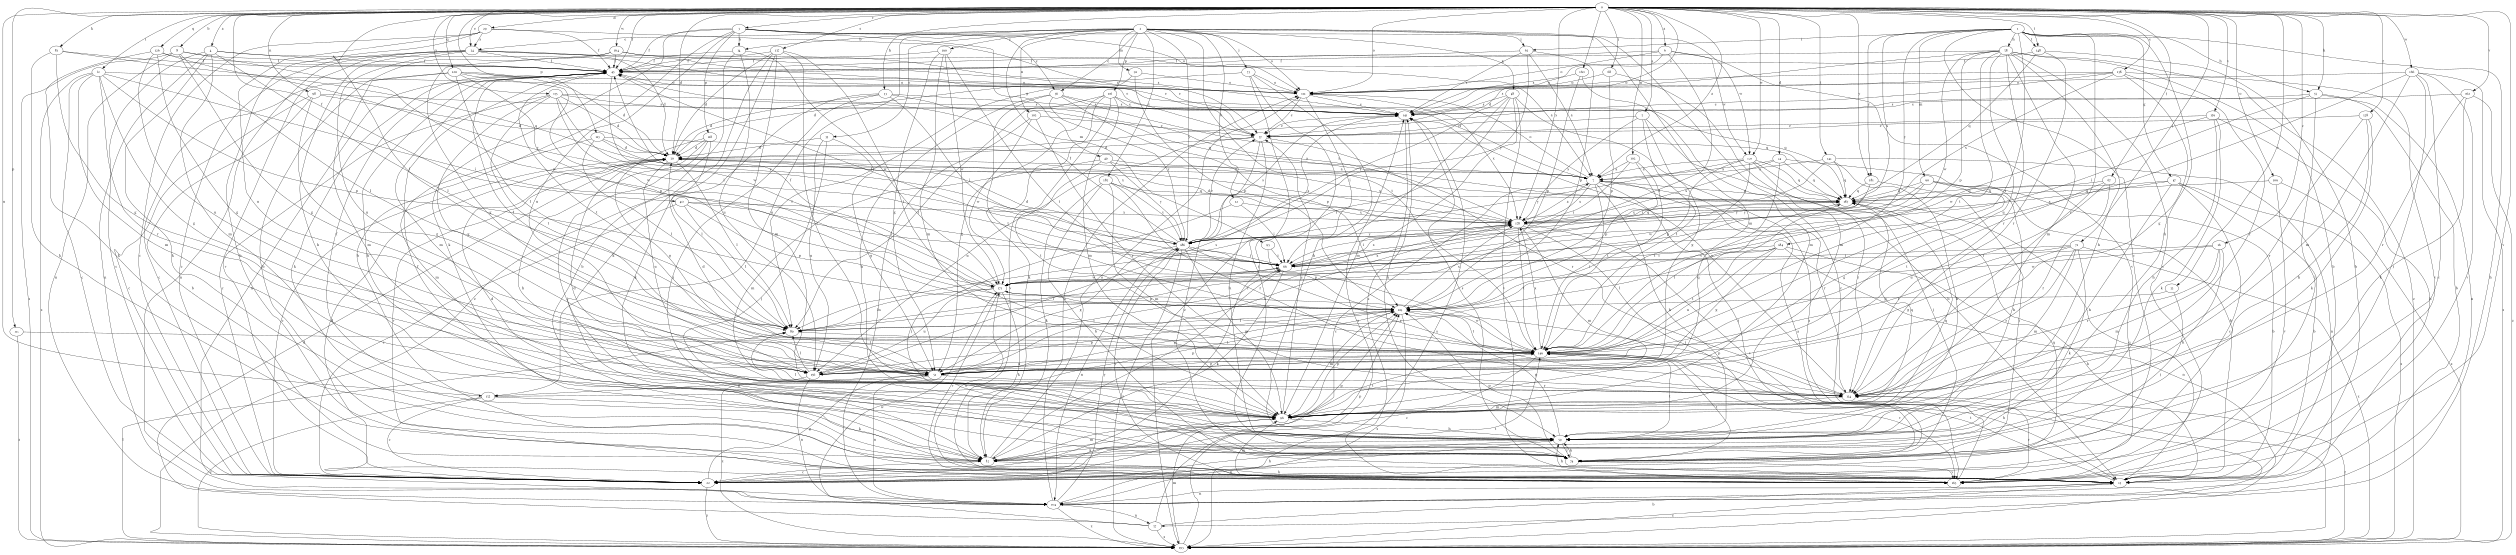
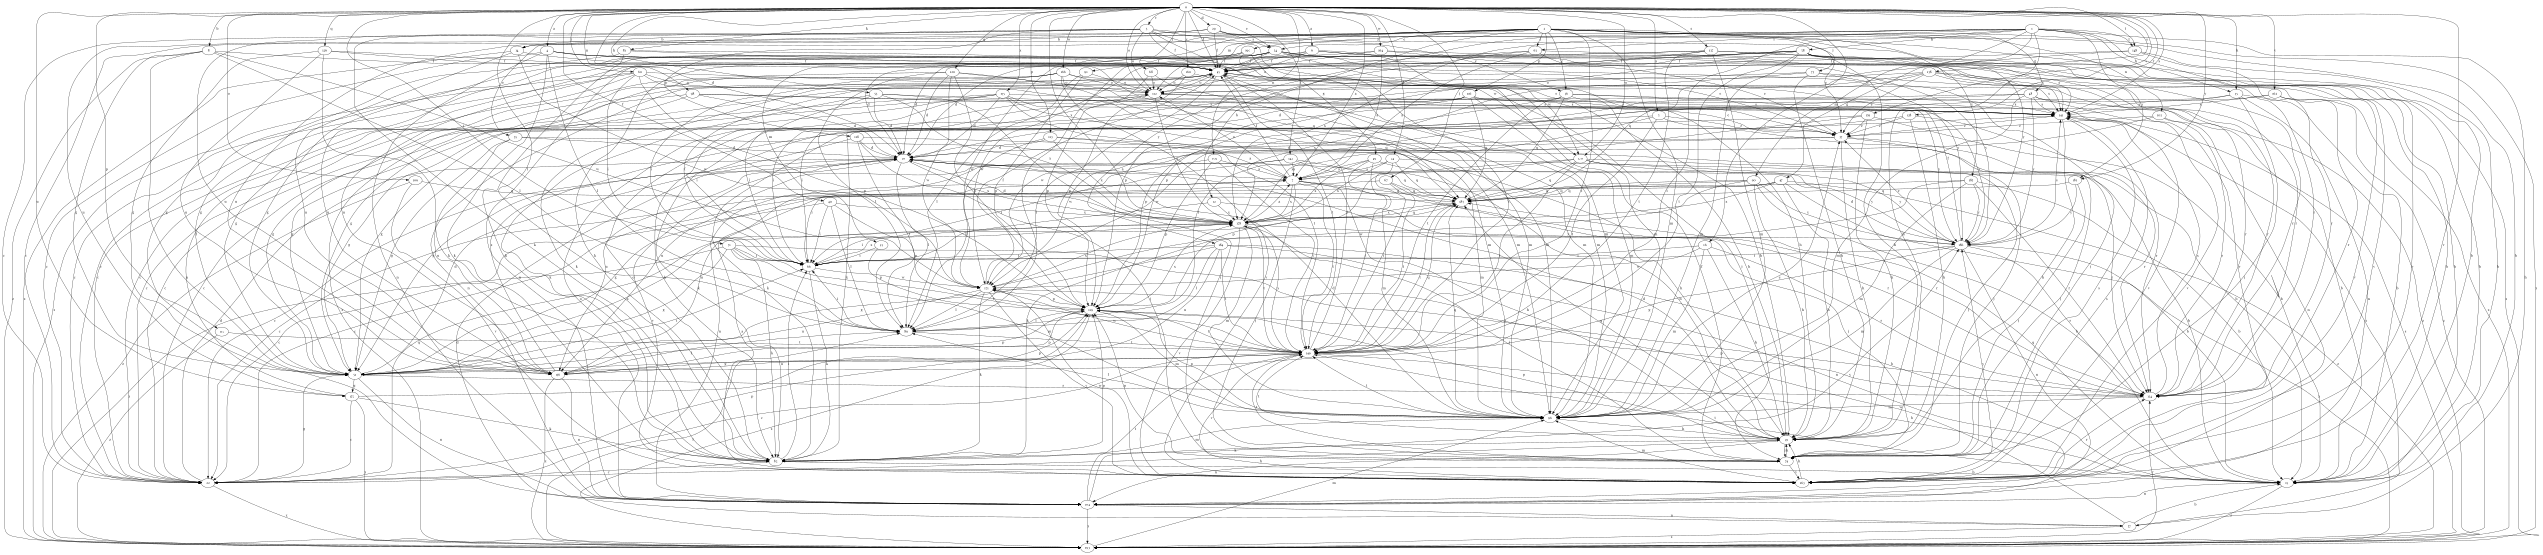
  strict digraph {
    fontname="Playfair Display"
    node [fontname="Playfair Display"]
    edge [fontname="Playfair Display"]
    0
    3
    4
    5
    6
    7
    8
    16
    24
    29
    30
-   33
    34
    40
    45
    53
    55
    60
    67
    68
    71
    81
    89
    98
    102
    109
    112
    113
    115
    120
    126
    128
    137
    138
    141
    142
    148
    155
    159
    160
    162
    163
    164
    166
    170
    175
    178
    181
    14
    36
    15
    49
    82
    118
    156
    22
    96
    37
    104
    149
    51
    59
    134
    74
    n65 [label=187]
    193
    171
    66
    119
    186
    1
    47
    57
    58
    63
    90
    184
    2
    12
    35
    48
    73
    91
    95
    103
    116
    185
    190
    0 -> 3 [label=v]
    0 -> 4 [label=a]
    0 -> 5 [label=a]
    0 -> 6 [label=a]
    0 -> 7 [label=a]
    0 -> 8 [label=b]
    0 -> 16 [label=c]
    0 -> 24 [label=d]
    0 -> 29 [label=d]
    0 -> 30 [label=d]
-   0 -> 33 [label=e]
    0 -> 34 [label=e]
    0 -> 40 [label=f]
    0 -> 45 [label=f]
    0 -> 53 [label=h]
    0 -> 55 [label=h]
    0 -> 60 [label=i]
    0 -> 67 [label=j]
    0 -> 68 [label=j]
    0 -> 71 [label=j]
    0 -> 81 [label=k]
    0 -> 89 [label=l]
    0 -> 98 [label=n]
    0 -> 102 [label=n]
    0 -> 109 [label=o]
    0 -> 112 [label=o]
    0 -> 113 [label=p]
    0 -> 115 [label=p]
    0 -> 120 [label=q]
    0 -> 126 [label=q]
    0 -> 128 [label=r]
    0 -> 137 [label=s]
    0 -> 138 [label=s]
    0 -> 141 [label=s]
    0 -> 142 [label=t]
    0 -> 148 [label=t]
    0 -> 155 [label=u]
    0 -> 159 [label=v]
    0 -> 160 [label=v]
    0 -> 162 [label=v]
    0 -> 163 [label=v]
    0 -> 164 [label=w]
    0 -> 166 [label=w]
    0 -> 170 [label=w]
    0 -> 175 [label=x]
    0 -> 178 [label=x]
    0 -> 181 [label=y]
    3 -> 45 [label=f]
    3 -> 112 [label=o]
    3 -> 170 [label=w]
    3 -> 14 [label=b]
    3 -> 36 [label=e]
    3 -> 15 [label=b]
    3 -> 49 [label=g]
    3 -> 82 [label=k]
    3 -> 118 [label=p]
    3 -> 156 [label=u]
    4 -> 45 [label=f]
    4 -> 89 [label=l]
    4 -> 82 [label=k]
    4 -> 22 [label=c]
    4 -> 96 [label=m]
    4 -> 37 [label=e]
    4 -> 104 [label=n]
    5 -> 178 [label=x]
    5 -> 15 [label=b]
    5 -> 37 [label=e]
    5 -> 149 [label=t]
    5 -> 51 [label=g]
    6 -> 45 [label=f]
    6 -> 89 [label=l]
    6 -> 112 [label=o]
    6 -> 141 [label=s]
    6 -> 163 [label=v]
    6 -> 170 [label=w]
    7 -> 45 [label=f]
    7 -> 112 [label=o]
    7 -> 178 [label=x]
    7 -> 22 [label=c]
    7 -> 149 [label=t]
    7 -> 59 [label=h]
    7 -> 134 [label=r]
    7 -> 74 [label=j]
    7 -> n65 [label=q]
    8 -> 45 [label=f]
    8 -> 89 [label=l]
    8 -> 104 [label=n]
    8 -> 51 [label=g]
    8 -> 193 [label=z]
    8 -> 171 [label=w]
    16 -> 96 [label=m]
    16 -> 59 [label=h]
    16 -> 134 [label=r]
    16 -> 171 [label=w]
    16 -> 66 [label=i]
    24 -> 7 [label=a]
    24 -> 178 [label=x]
    24 -> 15 [label=b]
    24 -> 149 [label=t]
    24 -> n65 [label=q]
    29 -> 34 [label=s]
    29 -> 45 [label=f]
    29 -> 15 [label=b]
    29 -> 156 [label=u]
    29 -> 22 [label=c]
    29 -> 37 [label=e]
    30 -> 7 [label=a]
    30 -> 89 [label=l]
    30 -> 163 [label=v]
    30 -> 178 [label=x]
    30 -> 156 [label=u]
    30 -> 22 [label=c]
-   33 -> 74 [label=j]
-   33 -> 119 [label=p]
    34 -> 30 [label=d]
    34 -> 45 [label=f]
    34 -> 141 [label=s]
    34 -> 163 [label=v]
    34 -> 156 [label=u]
    34 -> 22 [label=c]
    34 -> 37 [label=e]
    34 -> 104 [label=n]
    34 -> 59 [label=h]
    40 -> 89 [label=l]
    40 -> 178 [label=x]
    40 -> 22 [label=c]
    40 -> 66 [label=i]
    40 -> 119 [label=p]
    45 -> 112 [label=o]
    45 -> 82 [label=k]
    45 -> 96 [label=m]
    45 -> 104 [label=n]
    45 -> 149 [label=t]
    45 -> 59 [label=h]
    45 -> 171 [label=w]
    53 -> 30 [label=d]
    53 -> 141 [label=s]
    53 -> 178 [label=x]
    53 -> 82 [label=k]
    53 -> 74 [label=j]
    53 -> 66 [label=i]
    55 -> 141 [label=s]
    55 -> 15 [label=b]
    55 -> 104 [label=n]
    55 -> 74 [label=j]
    55 -> 66 [label=i]
    60 -> 112 [label=o]
    60 -> 22 [label=c]
    60 -> 96 [label=m]
    60 -> 51 [label=g]
    60 -> 134 [label=r]
    60 -> 193 [label=z]
    60 -> 66 [label=i]
    60 -> 119 [label=p]
    67 -> 156 [label=u]
    67 -> 149 [label=t]
    67 -> 134 [label=r]
    67 -> n65 [label=q]
    68 -> 112 [label=o]
    68 -> 96 [label=m]
    68 -> 119 [label=p]
    71 -> 82 [label=k]
    71 -> 96 [label=m]
    71 -> 149 [label=t]
    71 -> 51 [label=g]
    71 -> 134 [label=r]
    71 -> 193 [label=z]
    71 -> 66 [label=i]
    81 -> 45 [label=f]
    81 -> 82 [label=k]
    81 -> 51 [label=g]
    81 -> n65 [label=q]
    89 -> 149 [label=t]
    89 -> 66 [label=i]
    98 -> 30 [label=d]
    98 -> 141 [label=s]
    98 -> 15 [label=b]
    98 -> 22 [label=c]
    98 -> 51 [label=g]
    102 -> 7 [label=a]
    102 -> 149 [label=t]
    102 -> 66 [label=i]
    102 -> 119 [label=p]
    109 -> 163 [label=v]
    109 -> n65 [label=q]
    109 -> 193 [label=z]
    112 -> 141 [label=s]
    112 -> 178 [label=x]
    112 -> 37 [label=e]
    112 -> 66 [label=i]
    113 -> 7 [label=a]
    113 -> 30 [label=d]
    113 -> 89 [label=l]
    113 -> 178 [label=x]
    113 -> 96 [label=m]
    115 -> 149 [label=t]
    115 -> 193 [label=z]
    120 -> 30 [label=d]
    120 -> 89 [label=l]
    120 -> 112 [label=o]
    120 -> 22 [label=c]
    120 -> 96 [label=m]
    120 -> 171 [label=w]
    120 -> 119 [label=p]
    126 -> 45 [label=f]
    126 -> 82 [label=k]
    126 -> 156 [label=u]
    126 -> 51 [label=g]
    126 -> 186 [label=y]
    128 -> 82 [label=k]
    128 -> 37 [label=e]
    128 -> 59 [label=h]
    128 -> 134 [label=r]
    137 -> 30 [label=d]
    137 -> 45 [label=f]
    137 -> 15 [label=b]
    137 -> 82 [label=k]
    137 -> 96 [label=m]
    137 -> 149 [label=t]
    137 -> 134 [label=r]
    138 -> 112 [label=o]
    138 -> 141 [label=s]
    138 -> 163 [label=v]
    138 -> 178 [label=x]
    138 -> 37 [label=e]
    138 -> 51 [label=g]
    138 -> 134 [label=r]
    141 -> 37 [label=e]
    141 -> 59 [label=h]
    142 -> 7 [label=a]
    142 -> 104 [label=n]
    142 -> 59 [label=h]
    142 -> n65 [label=q]
    142 -> 66 [label=i]
    148 -> 45 [label=f]
    148 -> 15 [label=b]
    148 -> 134 [label=r]
    148 -> n65 [label=q]
    155 -> 45 [label=f]
    155 -> 82 [label=k]
    155 -> 22 [label=c]
    155 -> 193 [label=z]
    155 -> 119 [label=p]
    159 -> 15 [label=b]
    159 -> 82 [label=k]
    159 -> 37 [label=e]
    159 -> 59 [label=h]
    159 -> 171 [label=w]
    160 -> 112 [label=o]
    160 -> 96 [label=m]
    160 -> 119 [label=p]
    162 -> 141 [label=s]
    162 -> 82 [label=k]
    162 -> 134 [label=r]
    162 -> 193 [label=z]
    163 -> 7 [label=a]
    163 -> 141 [label=s]
    163 -> 96 [label=m]
    163 -> 59 [label=h]
    163 -> 134 [label=r]
    163 -> 171 [label=w]
    163 -> 186 [label=y]
    164 -> 7 [label=a]
    164 -> 45 [label=f]
    164 -> 15 [label=b]
    164 -> 37 [label=e]
    164 -> 51 [label=g]
    166 -> 112 [label=o]
    166 -> 163 [label=v]
    166 -> 22 [label=c]
    166 -> 96 [label=m]
    166 -> 74 [label=j]
    166 -> 193 [label=z]
    166 -> 66 [label=i]
    170 -> 7 [label=a]
    170 -> 149 [label=t]
    170 -> 134 [label=r]
    170 -> 74 [label=j]
    170 -> n65 [label=q]
    170 -> 119 [label=p]
    170 -> 186 [label=y]
    175 -> 30 [label=d]
    175 -> 141 [label=s]
    175 -> 22 [label=c]
    175 -> 149 [label=t]
    175 -> 51 [label=g]
    175 -> n65 [label=q]
    175 -> 66 [label=i]
    175 -> 186 [label=y]
    178 -> 7 [label=a]
    178 -> 30 [label=d]
    178 -> 163 [label=v]
    178 -> 96 [label=m]
    178 -> 149 [label=t]
    178 -> 74 [label=j]
    178 -> n65 [label=q]
    178 -> 66 [label=i]
    178 -> 186 [label=y]
    181 -> 74 [label=j]
    181 -> n65 [label=q]
    181 -> 186 [label=y]
    14 -> 45 [label=f]
    14 -> 156 [label=u]
    14 -> 193 [label=z]
    14 -> 171 [label=w]
    36 -> 141 [label=s]
    36 -> 149 [label=t]
    36 -> 59 [label=h]
    36 -> n65 [label=q]
    36 -> 119 [label=p]
    36 -> 186 [label=y]
    15 -> 104 [label=n]
    15 -> 149 [label=t]
    15 -> n65 [label=q]
    15 -> 193 [label=z]
    49 -> 7 [label=a]
    49 -> 178 [label=x]
    49 -> 96 [label=m]
    49 -> 149 [label=t]
    49 -> 186 [label=y]
    82 -> 112 [label=o]
    82 -> 15 [label=b]
    82 -> 22 [label=c]
    82 -> 96 [label=m]
    82 -> 66 [label=i]
    82 -> 119 [label=p]
    118 -> 30 [label=d]
    118 -> 89 [label=l]
    118 -> 51 [label=g]
    118 -> 59 [label=h]
    118 -> 74 [label=j]
    156 -> 89 [label=l]
    156 -> 141 [label=s]
    156 -> 104 [label=n]
    156 -> 193 [label=z]
    156 -> 119 [label=p]
    22 -> 30 [label=d]
    22 -> 51 [label=g]
    22 -> 59 [label=h]
    22 -> n65 [label=q]
    22 -> 193 [label=z]
    22 -> 119 [label=p]
    96 -> 30 [label=d]
    96 -> 89 [label=l]
    96 -> 37 [label=e]
    96 -> 149 [label=t]
    96 -> 59 [label=h]
    96 -> n65 [label=q]
    96 -> 119 [label=p]
    37 -> 30 [label=d]
    37 -> 156 [label=u]
    37 -> 59 [label=h]
    37 -> 134 [label=r]
    37 -> 74 [label=j]
    104 -> 112 [label=o]
    104 -> 149 [label=t]
    104 -> 193 [label=z]
    104 -> 186 [label=y]
    104 -> 57 [label=n]
    149 -> 45 [label=f]
    149 -> 163 [label=v]
    149 -> 178 [label=x]
    149 -> 15 [label=b]
    149 -> 156 [label=u]
    149 -> 22 [label=c]
    149 -> 51 [label=g]
    149 -> n65 [label=q]
    149 -> 171 [label=w]
    51 -> 30 [label=d]
    51 -> 155 [label=g]
    51 -> 178 [label=x]
    51 -> 104 [label=n]
    51 -> 134 [label=r]
    51 -> 66 [label=i]
    51 -> 119 [label=p]
    59 -> 30 [label=d]
    59 -> 82 [label=k]
    59 -> 104 [label=n]
    59 -> 149 [label=t]
    59 -> 74 [label=j]
    59 -> n65 [label=q]
    59 -> 119 [label=p]
    134 -> 141 [label=s]
    134 -> 96 [label=m]
    134 -> 119 [label=p]
    74 -> 45 [label=f]
    74 -> 141 [label=s]
    74 -> 163 [label=v]
    74 -> 149 [label=t]
    74 -> 59 [label=h]
    74 -> 119 [label=p]
    n65 -> 178 [label=x]
    n65 -> 149 [label=t]
    193 -> 89 [label=l]
    193 -> 141 [label=s]
    193 -> 96 [label=m]
    193 -> 134 [label=r]
    171 -> 45 [label=f]
    171 -> 89 [label=l]
    171 -> 163 [label=v]
    171 -> 178 [label=x]
    171 -> 82 [label=k]
    171 -> 156 [label=u]
    171 -> 119 [label=p]
    66 -> 45 [label=f]
    66 -> 178 [label=x]
    66 -> 82 [label=k]
    66 -> 171 [label=w]
    119 -> 89 [label=l]
    119 -> 178 [label=x]
    119 -> 96 [label=m]
    119 -> 149 [label=t]
    119 -> 193 [label=z]
    186 -> 30 [label=d]
    186 -> 45 [label=f]
    186 -> 141 [label=s]
    186 -> 96 [label=m]
    186 -> 37 [label=e]
    186 -> 104 [label=n]
    186 -> 51 [label=g]
    186 -> 134 [label=r]
    186 -> 193 [label=z]
    186 -> 66 [label=i]
    1 -> 55 [label=h]
    1 -> 148 [label=t]
    1 -> 178 [label=x]
    1 -> 181 [label=y]
    1 -> 22 [label=c]
    1 -> 149 [label=t]
    1 -> 59 [label=h]
    1 -> 134 [label=r]
    1 -> 47 [label=g]
    1 -> 57 [label=h]
    1 -> 58 [label=h]
    1 -> 63 [label=i]
    1 -> 90 [label=m]
    1 -> 184 [label=y]
    47 -> 178 [label=x]
    47 -> 15 [label=b]
    47 -> 22 [label=c]
    47 -> 59 [label=h]
    47 -> n65 [label=q]
    47 -> 193 [label=z]
    57 -> 30 [label=d]
    57 -> 141 [label=s]
    57 -> 15 [label=b]
    57 -> 193 [label=z]
    57 -> 171 [label=w]
    58 -> 30 [label=d]
    58 -> 45 [label=f]
    58 -> 163 [label=v]
    58 -> 15 [label=b]
    58 -> 156 [label=u]
    58 -> 96 [label=m]
    58 -> 149 [label=t]
    58 -> 59 [label=h]
    58 -> 134 [label=r]
    58 -> 193 [label=z]
    58 -> 171 [label=w]
    58 -> 119 [label=p]
    63 -> 7 [label=a]
    63 -> 45 [label=f]
    63 -> 141 [label=s]
    63 -> 119 [label=p]
    63 -> 186 [label=y]
    90 -> 15 [label=b]
    90 -> 51 [label=g]
    90 -> 59 [label=h]
    90 -> n65 [label=q]
    90 -> 171 [label=w]
    90 -> 186 [label=y]
    184 -> 89 [label=l]
    184 -> 15 [label=b]
    184 -> 156 [label=u]
    184 -> 104 [label=n]
    184 -> 149 [label=t]
    184 -> 51 [label=g]
    184 -> 66 [label=i]
    2 -> 34 [label=e]
    2 -> 112 [label=o]
    2 -> 155 [label=u]
    2 -> 14 [label=b]
    2 -> 36 [label=e]
    2 -> 96 [label=m]
    2 -> 149 [label=t]
    2 -> 193 [label=z]
    2 -> 186 [label=y]
    2 -> 63 [label=i]
    2 -> 12 [label=b]
    2 -> 35 [label=e]
    2 -> 48 [label=g]
    2 -> 73 [label=j]
    2 -> 91 [label=m]
    2 -> 95 [label=m]
    2 -> 103 [label=n]
    2 -> 116 [label=p]
    2 -> 185 [label=y]
    2 -> 190 [label=z]
    12 -> 178 [label=x]
    12 -> 74 [label=j]
    12 -> 66 [label=i]
    35 -> 30 [label=d]
    35 -> 156 [label=u]
    35 -> 51 [label=g]
    35 -> 74 [label=j]
    48 -> 89 [label=l]
    48 -> 141 [label=s]
    48 -> 163 [label=v]
    48 -> 22 [label=c]
    48 -> 96 [label=m]
    48 -> 193 [label=z]
    48 -> 186 [label=y]
    73 -> 30 [label=d]
    73 -> 112 [label=o]
    73 -> 59 [label=h]
    73 -> 74 [label=j]
    73 -> 193 [label=z]
    91 -> 89 [label=l]
    91 -> 112 [label=o]
    91 -> 119 [label=p]
    95 -> 66 [label=i]
    95 -> 119 [label=p]
    103 -> 37 [label=e]
    103 -> 104 [label=n]
    103 -> 134 [label=r]
    103 -> 171 [label=w]
    116 -> 89 [label=l]
    116 -> 141 [label=s]
    116 -> 163 [label=v]
    116 -> 82 [label=k]
    116 -> 96 [label=m]
    116 -> 51 [label=g]
    116 -> n65 [label=q]
    185 -> 15 [label=b]
    185 -> 82 [label=k]
    185 -> 96 [label=m]
    185 -> 134 [label=r]
    185 -> n65 [label=q]
    185 -> 186 [label=y]
    190 -> 45 [label=f]
    190 -> 96 [label=m]
    190 -> 149 [label=t]
    190 -> 51 [label=g]
    190 -> 171 [label=w]
  }
